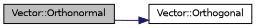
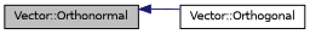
  digraph {
    rankdir=LR
    node [color=black fontname=Helvetica fontsize=10 shape=record style=filled]
    n1 [fillcolor=grey75 fontcolor=black height=0.2 label="Vector::Orthonormal" width=0.4]
    n2 [fillcolor=white height=0.2 label="Vector::Orthogonal" width=0.4]
-   n1 -> n2 [color=midnightblue fontname=Helvetica fontsize=10 labelfontname=Helvetica labelfontsize=10 style=solid]
+   n2 -> n1 [color=midnightblue fontname=Helvetica fontsize=10 labelfontname=Helvetica labelfontsize=10 style=solid]
  }
